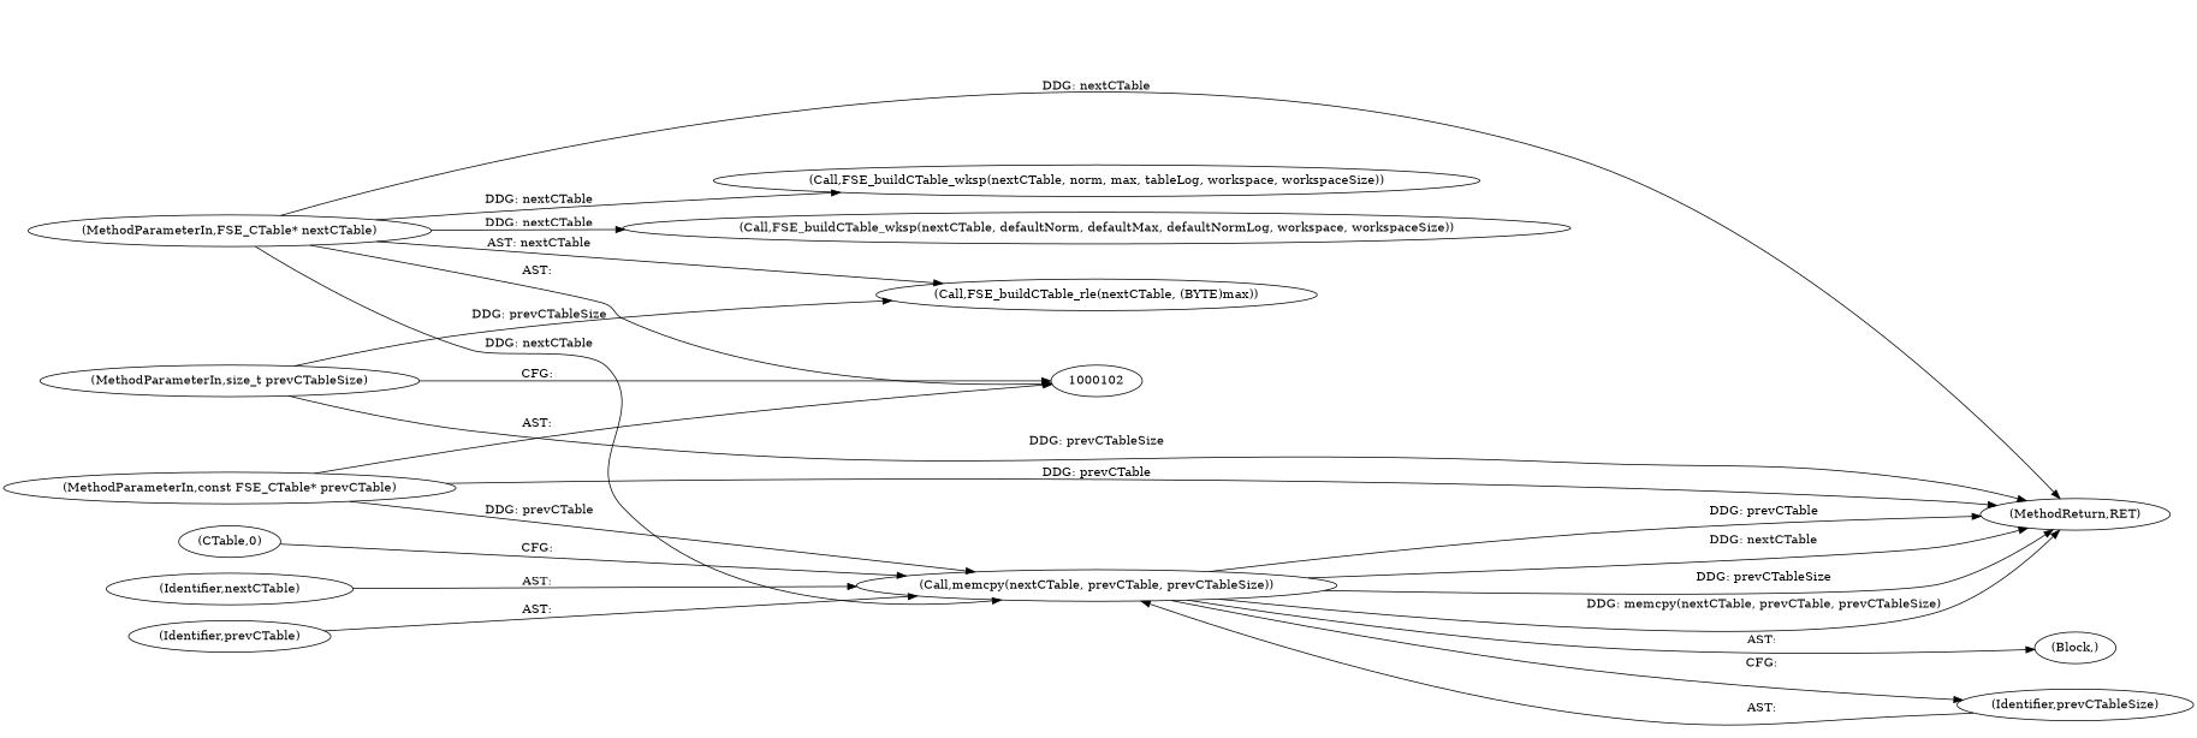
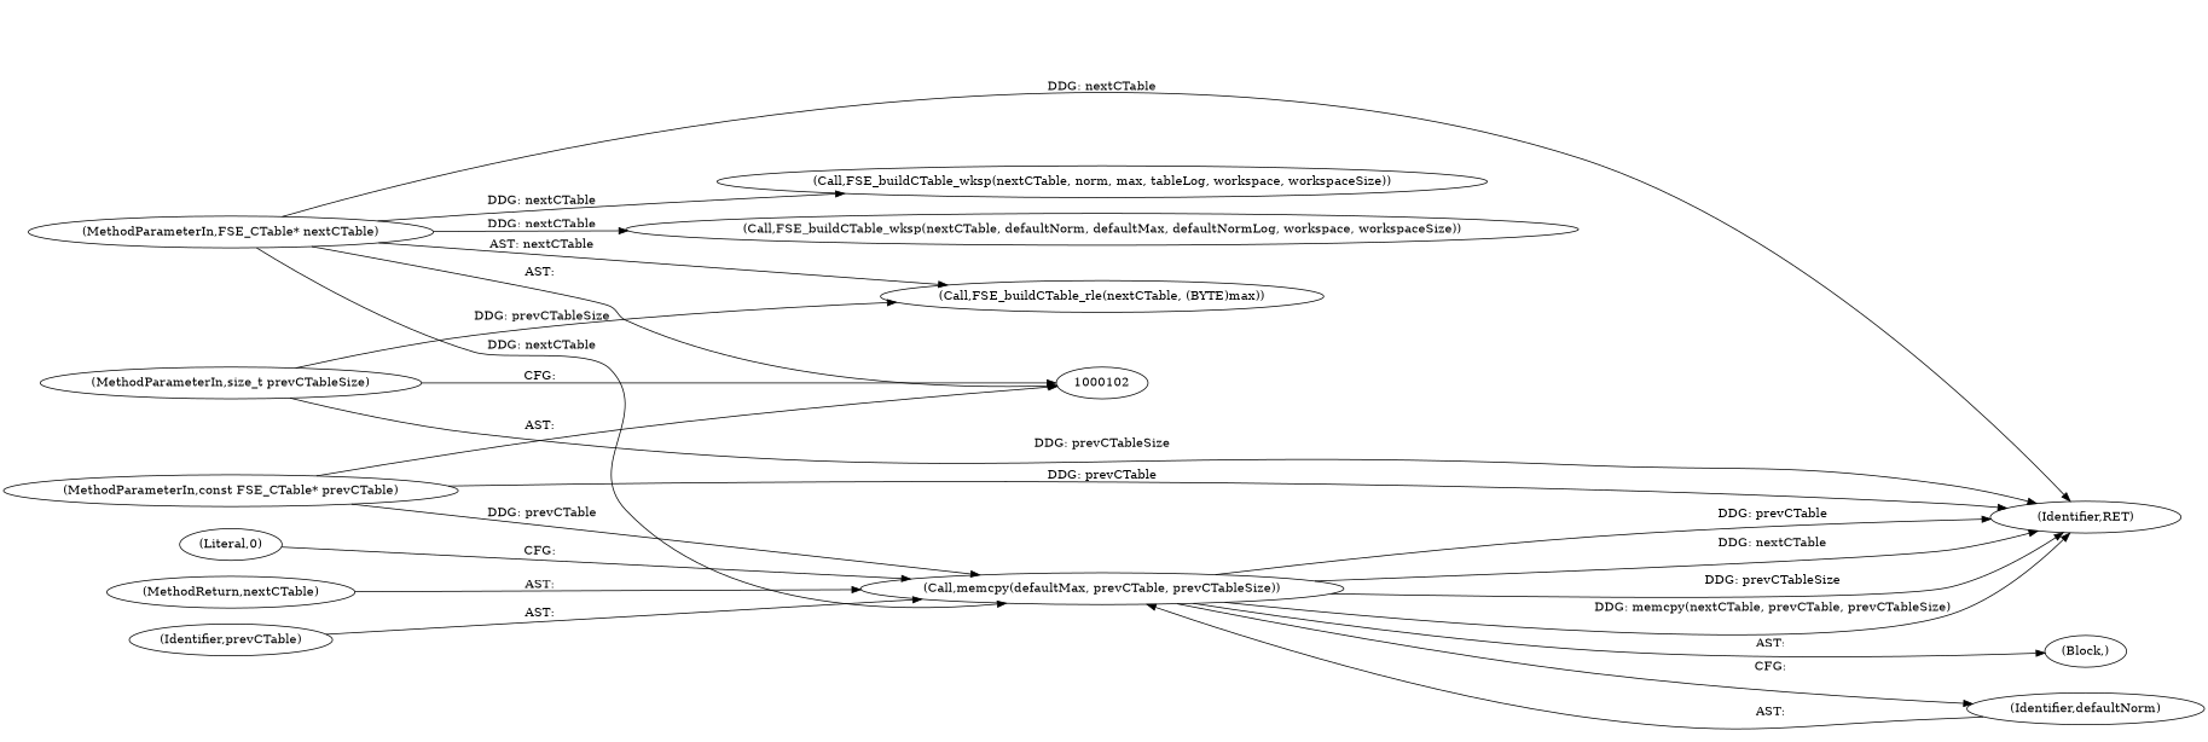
  digraph {
    rankdir=LR
-   n1 [label="(Call,memcpy(nextCTable, prevCTable, prevCTableSize))"]
-   n2 [label="(MethodReturn,RET)"]
+   n1 [label="(Call,memcpy(defaultMax, prevCTable, prevCTableSize))"]
+   n2 [label="(Identifier,RET)"]
    n3 [label="(Block,)"]
-   n4 [label="(Identifier,prevCTableSize)"]
+   n4 [label="(Identifier,defaultNorm)"]
    n5 [label="(MethodParameterIn,FSE_CTable* nextCTable)"]
    n6 [label="(Call,FSE_buildCTable_rle(nextCTable, (BYTE)max))"]
    n7 [label="(Call,FSE_buildCTable_wksp(nextCTable, norm, max, tableLog, workspace, workspaceSize))"]
    n8 [label="(Call,FSE_buildCTable_wksp(nextCTable, defaultNorm, defaultMax, defaultNormLog, workspace, workspaceSize))"]
    1000102
    n10 [label="(MethodParameterIn,const FSE_CTable* prevCTable)"]
    n11 [label="(MethodParameterIn,size_t prevCTableSize)"]
-   n12 [label="(CTable,0)"]
-   n13 [label="(Identifier,nextCTable)"]
+   n12 [label="(Literal,0)"]
+   n13 [label="(MethodReturn,nextCTable)"]
    n14 [label="(Identifier,prevCTable)"]
    n1 -> n2 [label="DDG: nextCTable"]
    n1 -> n2 [label="DDG: prevCTableSize"]
    n1 -> n2 [label="DDG: memcpy(nextCTable, prevCTable, prevCTableSize)"]
    n1 -> n2 [label="DDG: prevCTable"]
    n1 -> n3 [label="AST: "]
    n1 -> n4 [label="CFG: "]
    n4 -> n1 [label="AST: "]
    n5 -> n1 [label="DDG: nextCTable"]
    n5 -> n2 [label="DDG: nextCTable"]
    n5 -> n6 [label="AST: nextCTable"]
    n5 -> n7 [label="DDG: nextCTable"]
    n5 -> n8 [label="DDG: nextCTable"]
    n5 -> 1000102 [label="AST: "]
    n10 -> n1 [label="DDG: prevCTable"]
    n10 -> n2 [label="DDG: prevCTable"]
    n10 -> 1000102 [label="AST: "]
    n11 -> n2 [label="DDG: prevCTableSize"]
    n11 -> n6 [label="DDG: prevCTableSize"]
    n11 -> 1000102 [label="CFG: "]
    n12 -> n1 [label="CFG: "]
    n13 -> n1 [label="AST: "]
    n14 -> n1 [label="AST: "]
  }
